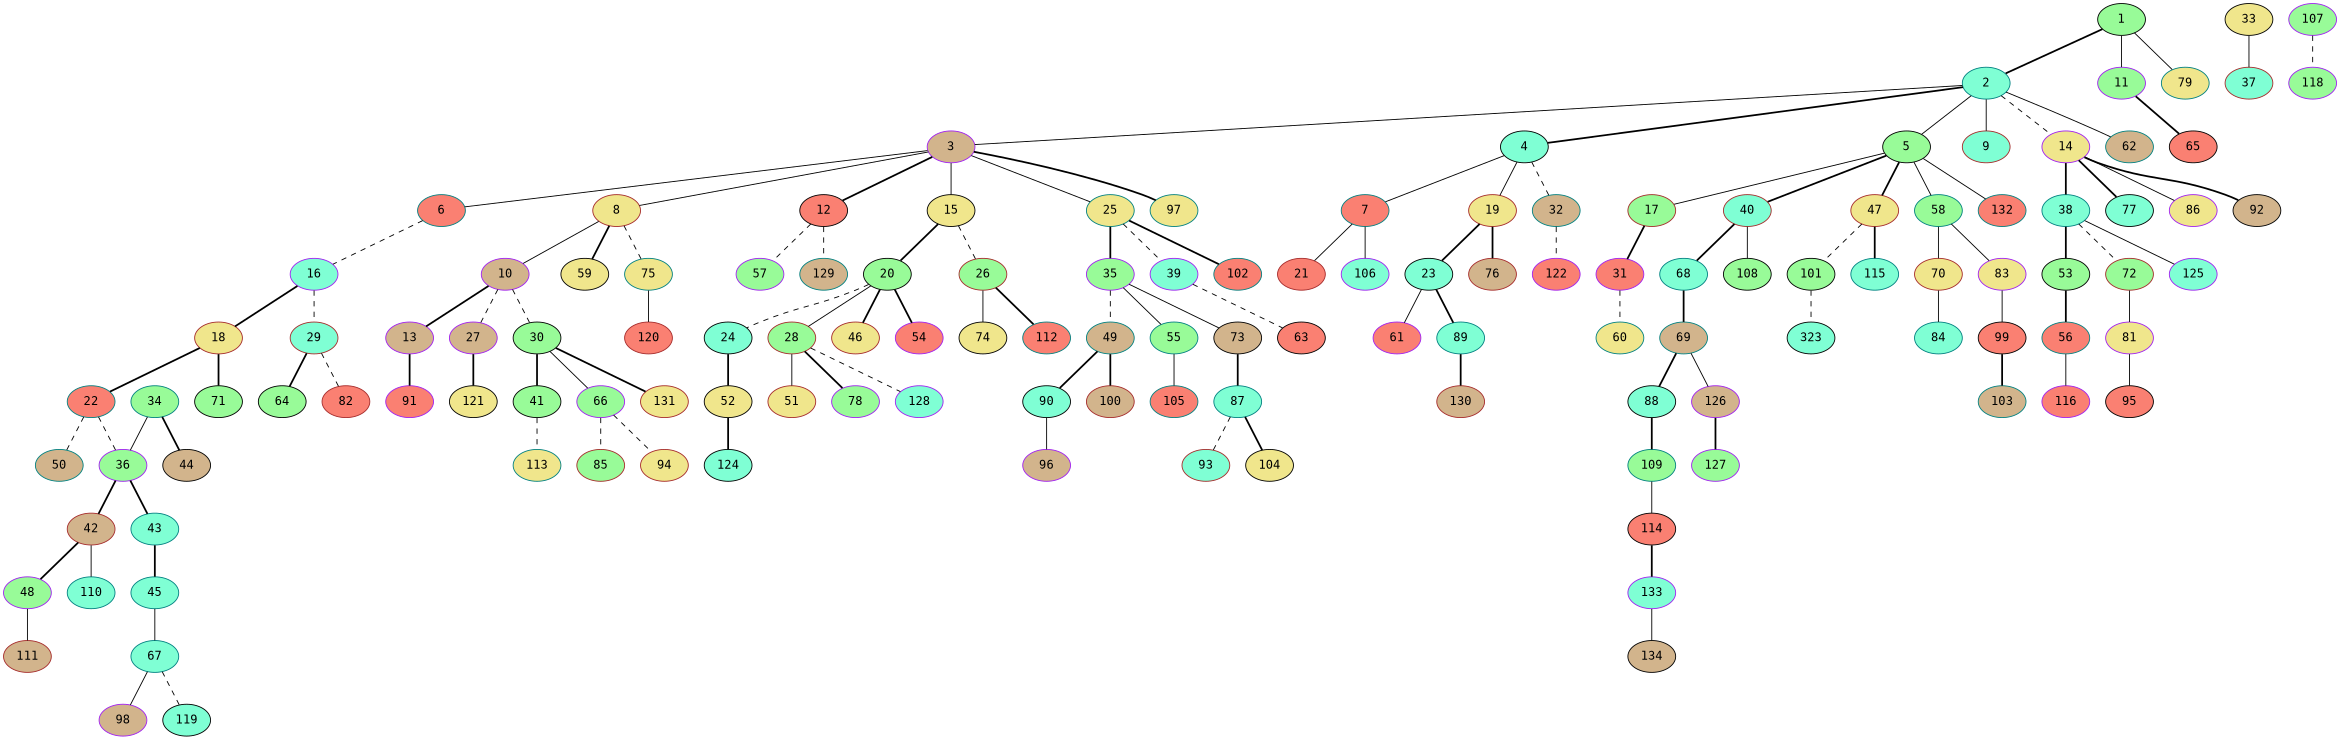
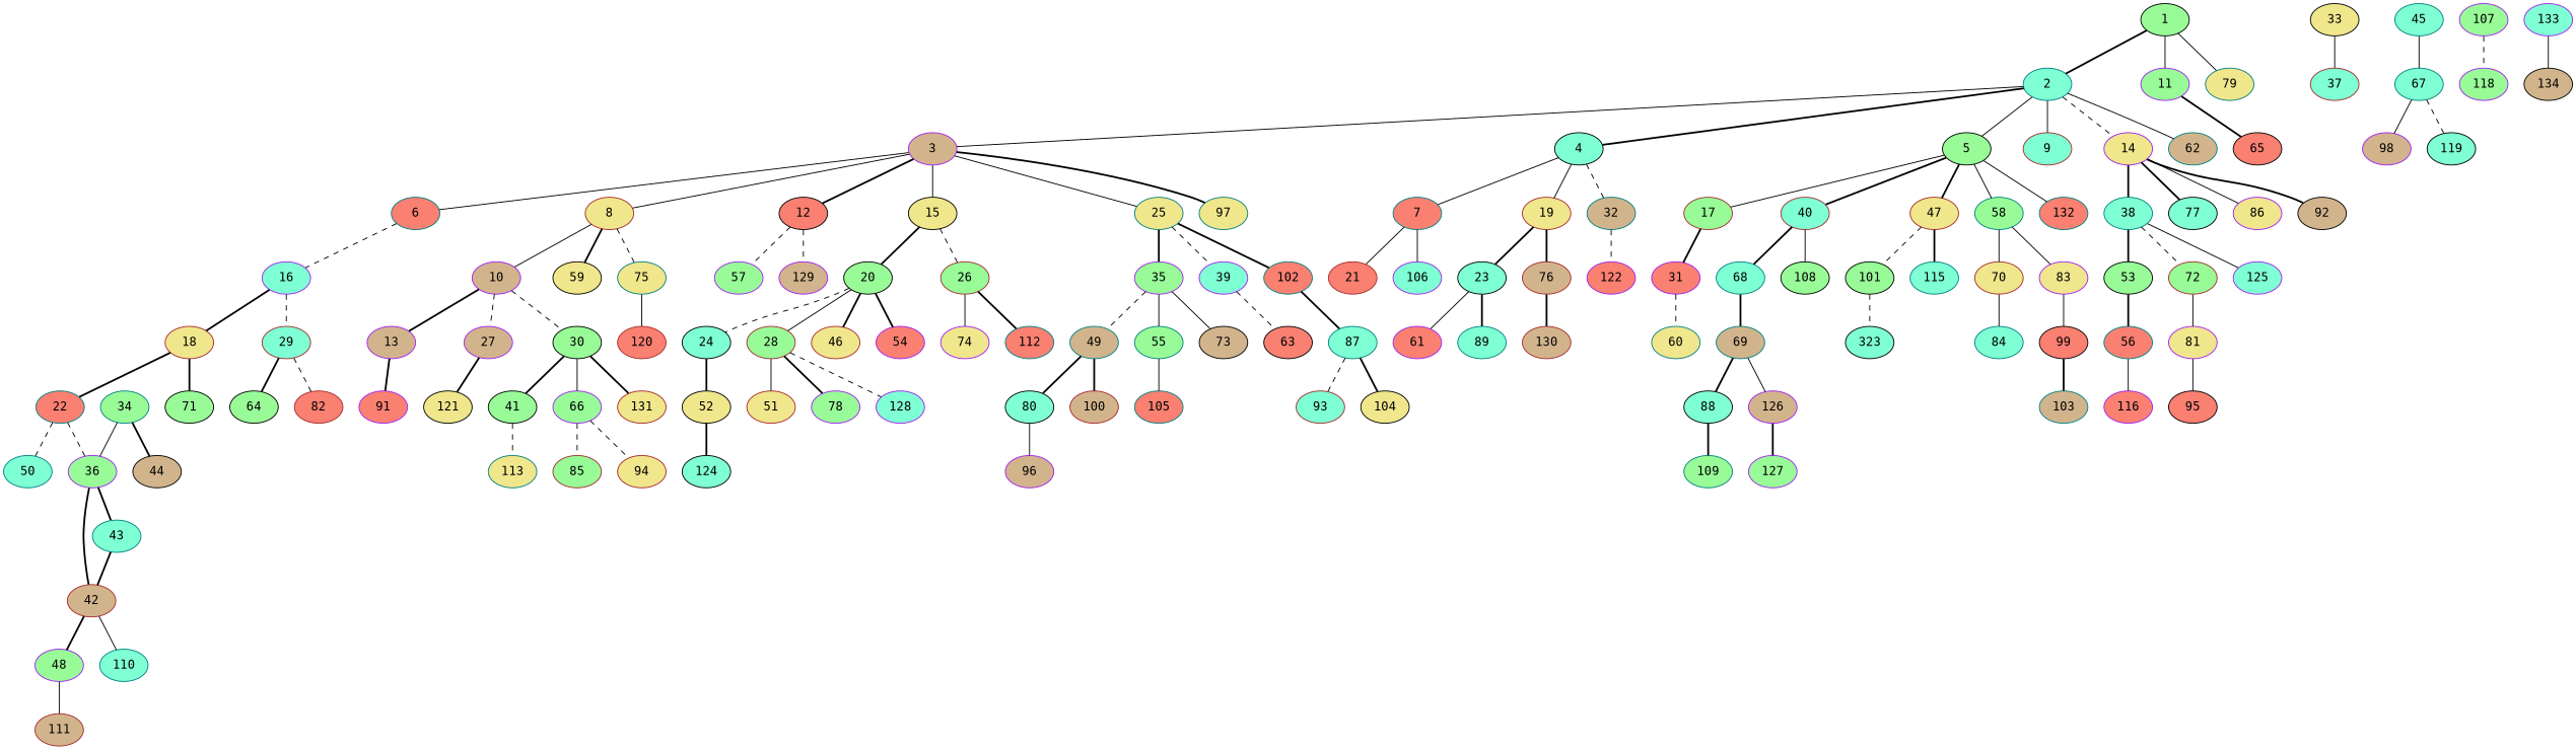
  graph {
    fontname="DejaVu Sans Mono"
    node [color=teal fillcolor=aquamarine fontname="DejaVu Sans Mono" style=filled]
    edge [fontname="DejaVu Sans Mono" style=bold]
    1 [color=black fillcolor=palegreen]
    2
    11 [color=purple fillcolor=palegreen]
    79 [fillcolor=khaki]
    3 [color=purple fillcolor=tan]
    4 [color=black]
    5 [color=black fillcolor=palegreen]
    9 [color=brown]
    14 [color=purple fillcolor=khaki]
    62 [fillcolor=tan]
    65 [color=black fillcolor=salmon]
    6 [fillcolor=salmon]
    8 [color=brown fillcolor=khaki]
    12 [color=black fillcolor=salmon]
    15 [color=black fillcolor=khaki]
    25 [fillcolor=khaki]
    97 [fillcolor=khaki]
    7 [fillcolor=salmon]
    19 [color=brown fillcolor=khaki]
    32 [fillcolor=tan]
    17 [color=brown fillcolor=palegreen]
    40 [color=brown]
    47 [color=brown fillcolor=khaki]
    58 [fillcolor=palegreen]
    132 [fillcolor=salmon]
    38
    77 [color=black]
    86 [color=purple fillcolor=khaki]
    92 [color=black fillcolor=tan]
    16 [color=purple]
    10 [color=purple fillcolor=tan]
    59 [color=black fillcolor=khaki]
    75 [fillcolor=khaki]
    57 [color=purple fillcolor=palegreen]
-   129 [fillcolor=tan]
+   129 [color=purple fillcolor=tan]
    20 [color=black fillcolor=palegreen]
    26 [color=brown fillcolor=palegreen]
    35 [color=purple fillcolor=palegreen]
    39 [color=purple]
    102 [fillcolor=salmon]
    21 [color=brown fillcolor=salmon]
    106 [color=purple]
    23 [color=black]
    76 [color=brown fillcolor=tan]
    122 [color=purple fillcolor=salmon]
    31 [color=purple fillcolor=salmon]
    68
    108 [color=black fillcolor=palegreen]
    101 [color=black fillcolor=palegreen]
    115
    70 [color=brown fillcolor=khaki]
    83 [color=purple fillcolor=khaki]
    18 [color=brown fillcolor=khaki]
    29 [color=brown]
    13 [color=purple fillcolor=tan]
    27 [color=purple fillcolor=tan]
    30 [color=black fillcolor=palegreen]
    120 [color=brown fillcolor=salmon]
    91 [color=purple fillcolor=salmon]
    121 [color=black fillcolor=khaki]
    41 [color=black fillcolor=palegreen]
    66 [color=purple fillcolor=palegreen]
    131 [color=brown fillcolor=khaki]
    53 [color=black fillcolor=palegreen]
    72 [color=brown fillcolor=palegreen]
    125 [color=purple]
    24 [color=black]
    28 [color=brown fillcolor=palegreen]
    46 [color=brown fillcolor=khaki]
    54 [color=purple fillcolor=salmon]
-   74 [color=black fillcolor=khaki]
+   74 [color=purple fillcolor=khaki]
    112 [fillcolor=salmon]
    22 [fillcolor=salmon]
    71 [color=black fillcolor=palegreen]
    64 [color=black fillcolor=palegreen]
    82 [color=brown fillcolor=salmon]
    60 [fillcolor=khaki]
-   50 [fillcolor=tan]
+   50
    36 [color=purple fillcolor=palegreen]
    61 [color=purple fillcolor=salmon]
    89
    52 [color=black fillcolor=khaki]
    51 [color=brown fillcolor=khaki]
    78 [color=purple fillcolor=palegreen]
    128 [color=purple]
    33 [color=black fillcolor=khaki]
    37 [color=brown]
    34 [fillcolor=palegreen]
    44 [color=black fillcolor=tan]
    130 [color=brown fillcolor=tan]
    124 [color=black]
    49 [fillcolor=tan]
    55 [fillcolor=palegreen]
    73 [color=black fillcolor=tan]
    63 [color=black fillcolor=salmon]
    113 [fillcolor=khaki]
    85 [color=brown fillcolor=palegreen]
    94 [color=brown fillcolor=khaki]
    42 [color=brown fillcolor=tan]
    43
-   90 [color=black]
+   90 [color=black label=80]
    100 [color=brown fillcolor=tan]
    105 [fillcolor=salmon]
    87
    48 [color=purple fillcolor=palegreen]
    110
    45
    56 [fillcolor=salmon]
    81 [color=purple fillcolor=khaki]
    69 [fillcolor=tan]
    111 [color=brown fillcolor=tan]
    67
    98 [color=purple fillcolor=tan]
    119 [color=black]
    n115 [color=black label=323]
    96 [color=purple fillcolor=tan]
    116 [color=purple fillcolor=salmon]
    84
    99 [color=black fillcolor=salmon]
    88 [color=black]
    126 [color=purple fillcolor=tan]
    109 [fillcolor=palegreen]
    127 [color=purple fillcolor=palegreen]
    95 [color=black fillcolor=salmon]
    93 [color=brown]
    104 [color=black fillcolor=khaki]
    107 [color=purple fillcolor=palegreen]
    118 [color=purple fillcolor=palegreen]
    103 [fillcolor=tan]
-   114 [color=black fillcolor=salmon]
    133 [color=purple]
    134 [color=black fillcolor=tan]
    1 -- 2
    1 -- 11 [style=solid]
    1 -- 79 [style=solid]
    2 -- 3 [style=solid]
    2 -- 4
    2 -- 5 [style=solid]
    2 -- 9 [style=solid]
    2 -- 14 [style=dashed]
    2 -- 62 [style=solid]
    11 -- 65
    3 -- 6 [style=solid]
    3 -- 8 [style=solid]
    3 -- 12
    3 -- 15 [style=solid]
    3 -- 25 [style=solid]
    3 -- 97
    4 -- 7 [style=solid]
    4 -- 19 [style=solid]
    4 -- 32 [style=dashed]
    5 -- 17 [style=solid]
    5 -- 40
    5 -- 47
    5 -- 58 [style=solid]
    5 -- 132 [style=solid]
    14 -- 38
    14 -- 77
    14 -- 86 [style=solid]
    14 -- 92
    6 -- 16 [style=dashed]
    8 -- 10 [style=solid]
    8 -- 59
    8 -- 75 [style=dashed]
    12 -- 57 [style=dashed]
    12 -- 129 [style=dashed]
    15 -- 20
    15 -- 26 [style=dashed]
    25 -- 35
    25 -- 39 [style=dashed]
    25 -- 102
    7 -- 21 [style=solid]
    7 -- 106 [style=solid]
    19 -- 23
    19 -- 76
    32 -- 122 [style=dashed]
    17 -- 31
    40 -- 68
    40 -- 108 [style=solid]
    47 -- 101 [style=dashed]
    47 -- 115
    58 -- 70 [style=solid]
    58 -- 83 [style=solid]
    38 -- 53
    38 -- 72 [style=dashed]
    38 -- 125 [style=solid]
    16 -- 18
    16 -- 29 [style=dashed]
    10 -- 13
    10 -- 27 [style=dashed]
    10 -- 30 [style=dashed]
    75 -- 120 [style=solid]
    20 -- 24 [style=dashed]
    20 -- 28 [style=solid]
    20 -- 46
    20 -- 54
    26 -- 74 [style=solid]
    26 -- 112
    35 -- 49 [style=dashed]
    35 -- 55 [style=solid]
    35 -- 73 [style=solid]
    39 -- 63 [style=dashed]
    23 -- 61 [style=solid]
    23 -- 89
    31 -- 60 [style=dashed]
    68 -- 69
    101 -- n115 [style=dashed]
    70 -- 84 [style=solid]
    83 -- 99 [style=solid]
    18 -- 22
    18 -- 71
    29 -- 64
    29 -- 82 [style=dashed]
    13 -- 91
    27 -- 121
    30 -- 41
    30 -- 66 [style=solid]
    30 -- 131
    41 -- 113 [style=dashed]
    66 -- 85 [style=dashed]
    66 -- 94 [style=dashed]
    53 -- 56
    72 -- 81 [style=solid]
    24 -- 52
    28 -- 51 [style=solid]
    28 -- 78
    28 -- 128 [style=dashed]
    22 -- 50 [style=dashed]
    22 -- 36 [style=dashed]
    36 -- 42
    36 -- 43
-   89 -- 130
+   76 -- 130
    52 -- 124
    33 -- 37 [style=solid]
    34 -- 36 [style=solid]
    34 -- 44
    49 -- 90
    49 -- 100
    55 -- 105 [style=solid]
-   73 -- 87
+   102 -- 87
    42 -- 48
    42 -- 110 [style=solid]
-   43 -- 45
+   43 -- 42
    90 -- 96 [style=solid]
    87 -- 93 [style=dashed]
    87 -- 104
    48 -- 111 [style=solid]
    45 -- 67 [style=solid]
    56 -- 116 [style=solid]
    81 -- 95 [style=solid]
    69 -- 88
    69 -- 126 [style=solid]
    67 -- 98 [style=solid]
    67 -- 119 [style=dashed]
    99 -- 103
    88 -- 109
    126 -- 127
-   109 -- 114 [style=solid]
    107 -- 118 [style=dashed]
-   114 -- 133
    133 -- 134 [style=solid]
  }
